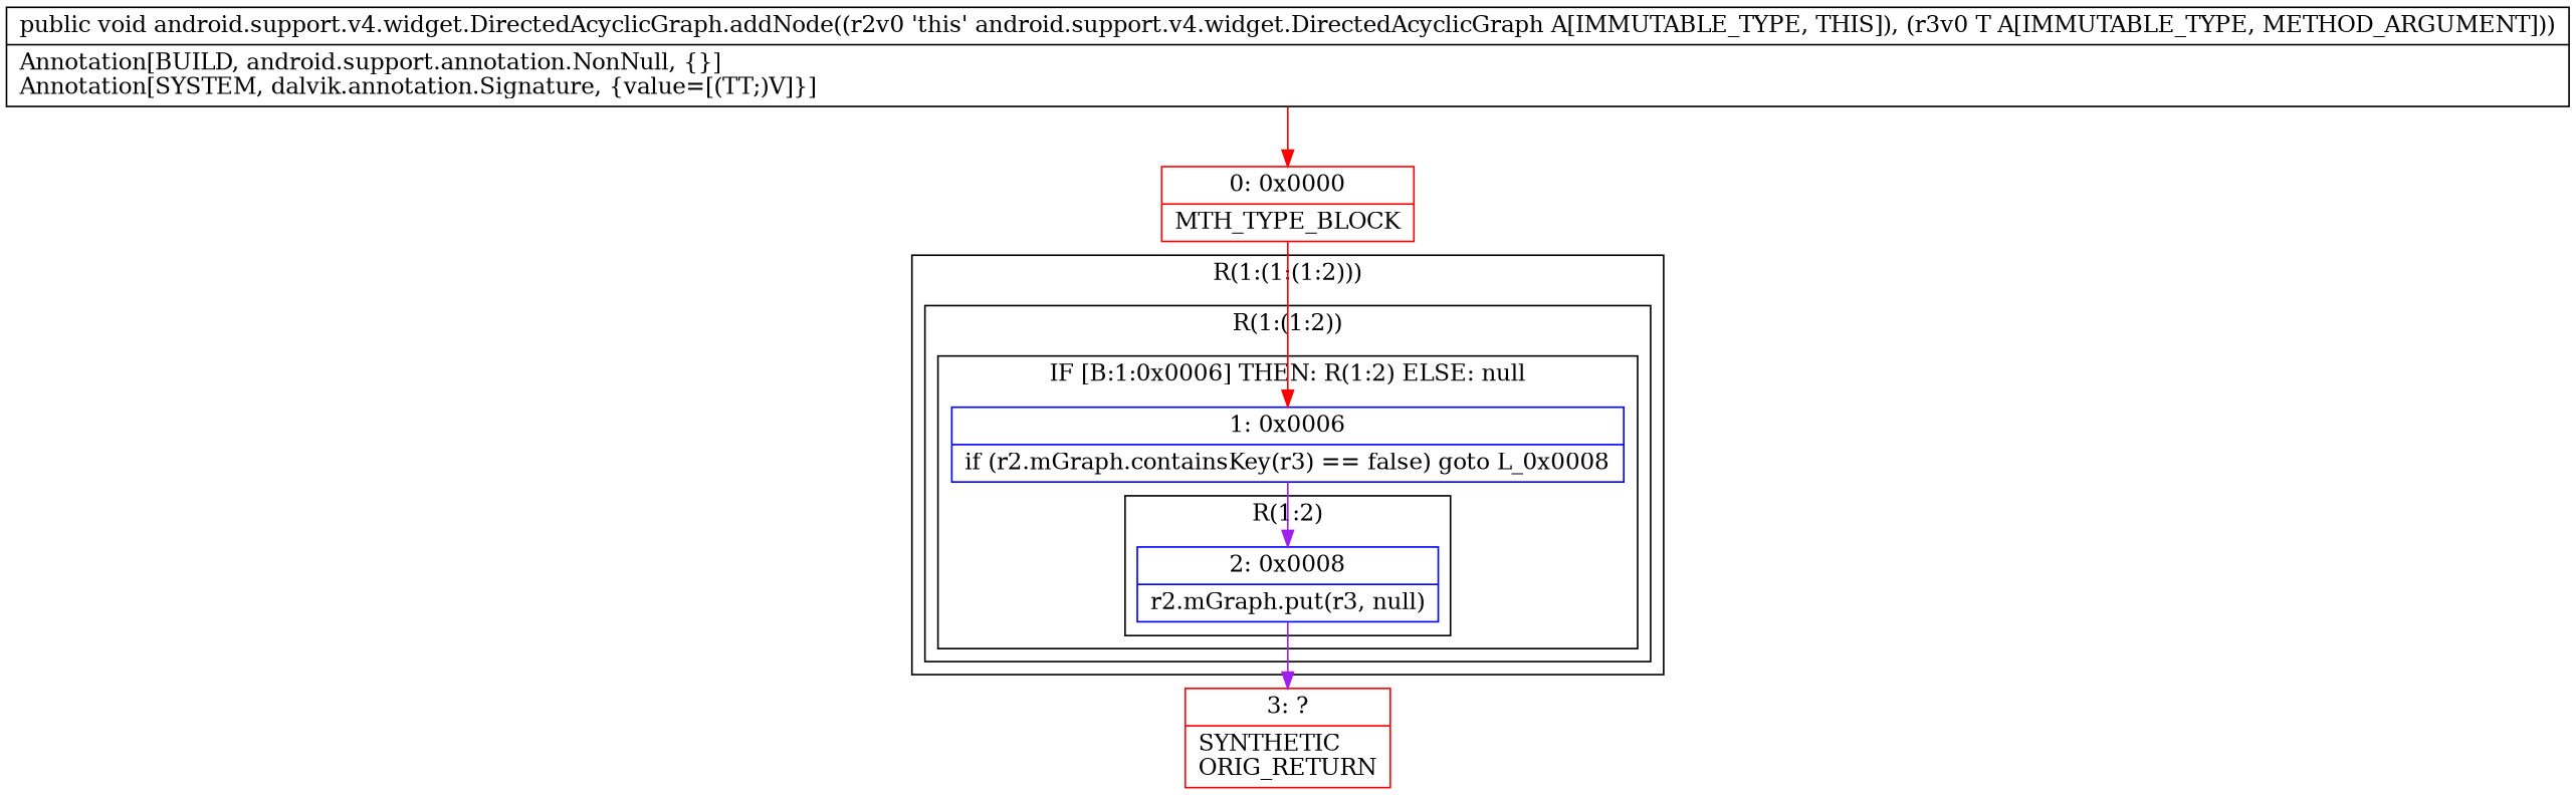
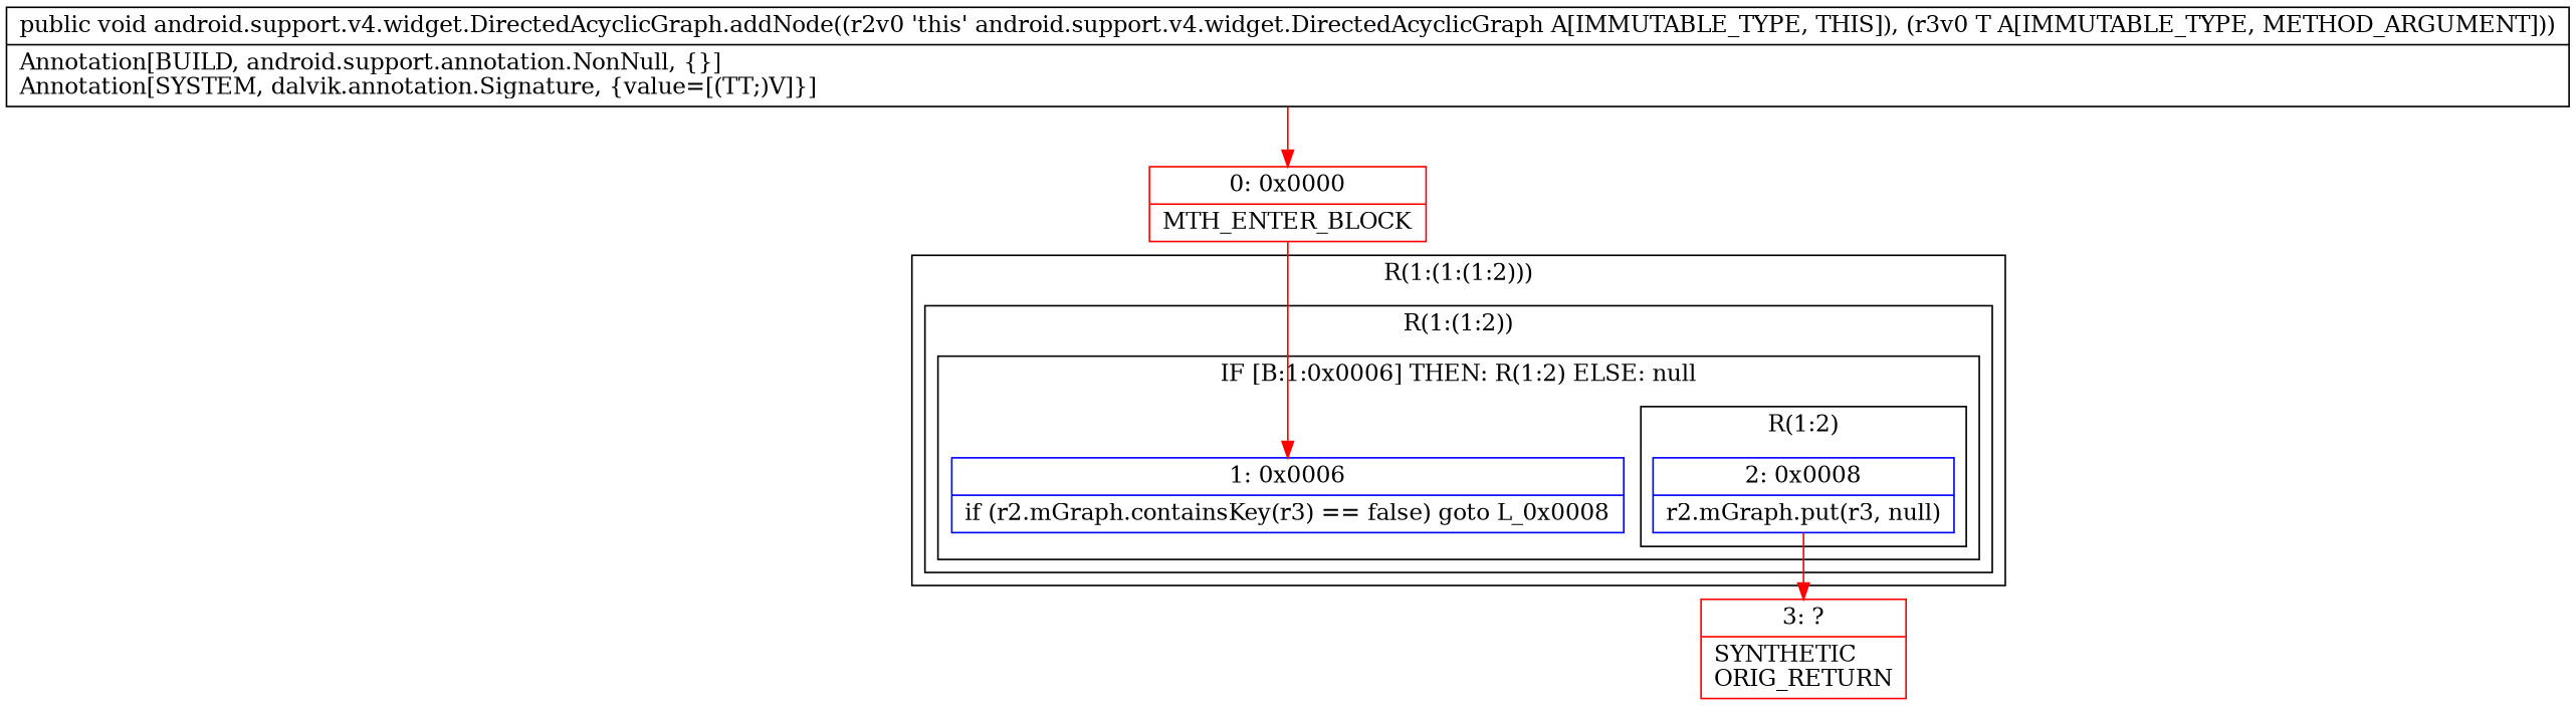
  digraph {
    node [color=blue shape=record]
    edge [color=purple]
    n1 [label="{2\:\ 0x0008|r2.mGraph.put(r3, null)\l}"]
    n2 [label="{1\:\ 0x0006|if (r2.mGraph.containsKey(r3) == false) goto L_0x0008\l}"]
    n3 [color=red label="{3\:\ ?|SYNTHETIC\lORIG_RETURN\l}"]
-   n4 [color=red label="{0\:\ 0x0000|MTH_TYPE_BLOCK\l}"]
+   n4 [color=red label="{0\:\ 0x0000|MTH_ENTER_BLOCK\l}"]
    n5 [label="{public void android.support.v4.widget.DirectedAcyclicGraph.addNode((r2v0 'this' android.support.v4.widget.DirectedAcyclicGraph A[IMMUTABLE_TYPE, THIS]), (r3v0 T A[IMMUTABLE_TYPE, METHOD_ARGUMENT]))  | Annotation[BUILD, android.support.annotation.NonNull, \{\}]\lAnnotation[SYSTEM, dalvik.annotation.Signature, \{value=[(TT;)V]\}]\l}" color=""]
    subgraph cluster_1 {
      label="R(1:(1:(1:2)))"
      subgraph cluster_2 {
        label="R(1:(1:2))"
        subgraph cluster_3 {
          label="IF [B:1:0x0006] THEN: R(1:2) ELSE: null"
          n2
          subgraph cluster_4 {
            label="R(1:2)"
            n1
          }
        }
      }
    }
-   n1 -> n3
-   n2 -> n1
+   n1 -> n3 [color=red]
    n4 -> n2 [color=red]
    n5 -> n4 [color=red]
  }
